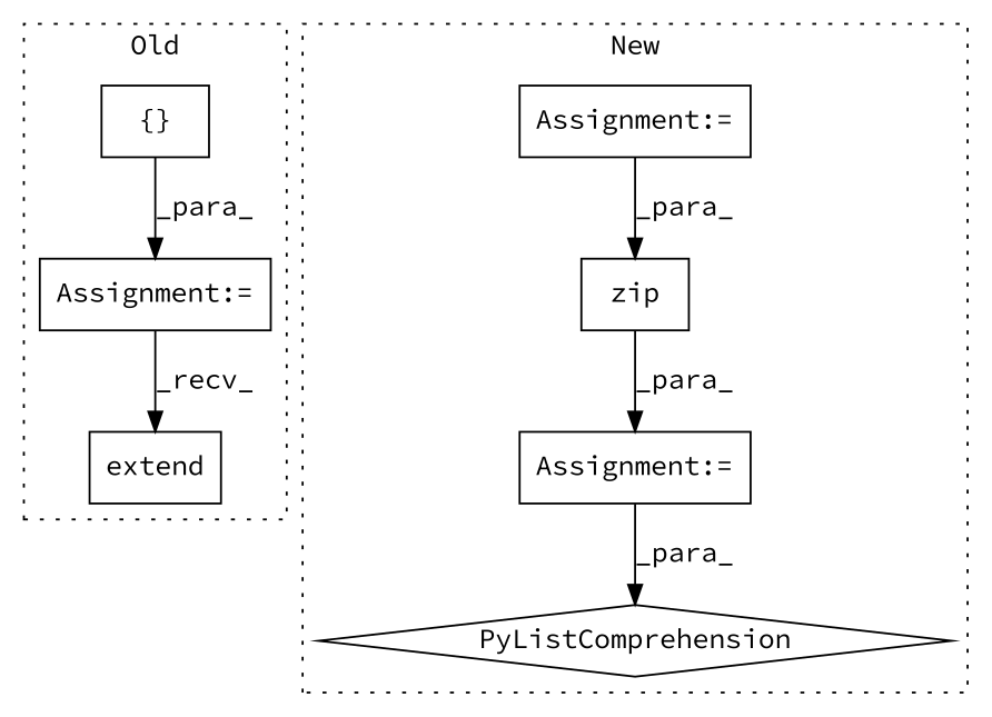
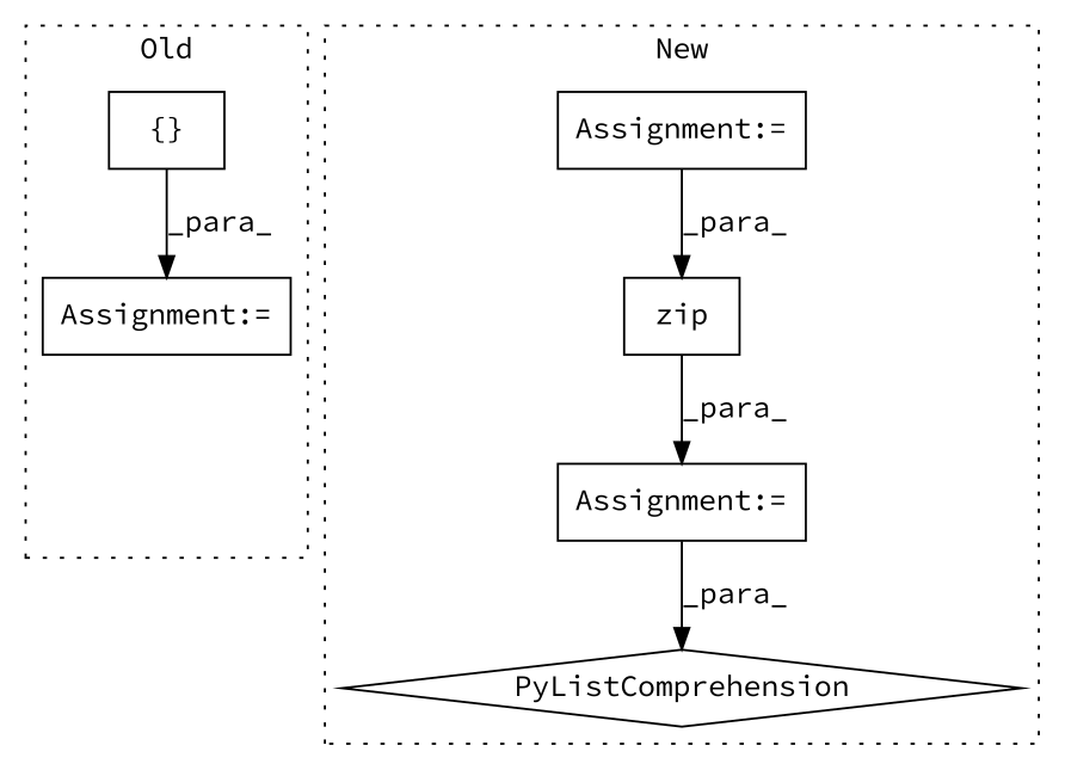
  digraph {
    fontname="Source Code Pro"
    node [a=7 l=1 shape=box fontname="Source Code Pro"]
    edge [fontname="Source Code Pro"]
-   n1 [a=32 l="7,1" label=extend s="7897,7939"]
    n2 [label="Assignment:=" s=7613]
    n3 [a=4 l=2 label="{}" s=7623]
    n4 [a=32 l="4,1" label=zip s="9455,9478"]
    n5 [l=63 label="Assignment:=" s=9443]
    n6 [label="Assignment:=" s=9072]
    n7 [a=109 l=186 label=PyListComprehension s=9328 shape=diamond]
    subgraph cluster_1 {
      label=Old
      style=dotted
-     n1
      n2
      n3
    }
    subgraph cluster_2 {
      label=New
      style=dotted
      n4
      n5
      n6
      n7
    }
-   n2 -> n1 [label=_recv_]
    n3 -> n2 [label=_para_]
    n4 -> n5 [label=_para_]
    n5 -> n7 [label=_para_]
    n6 -> n4 [label=_para_]
  }
